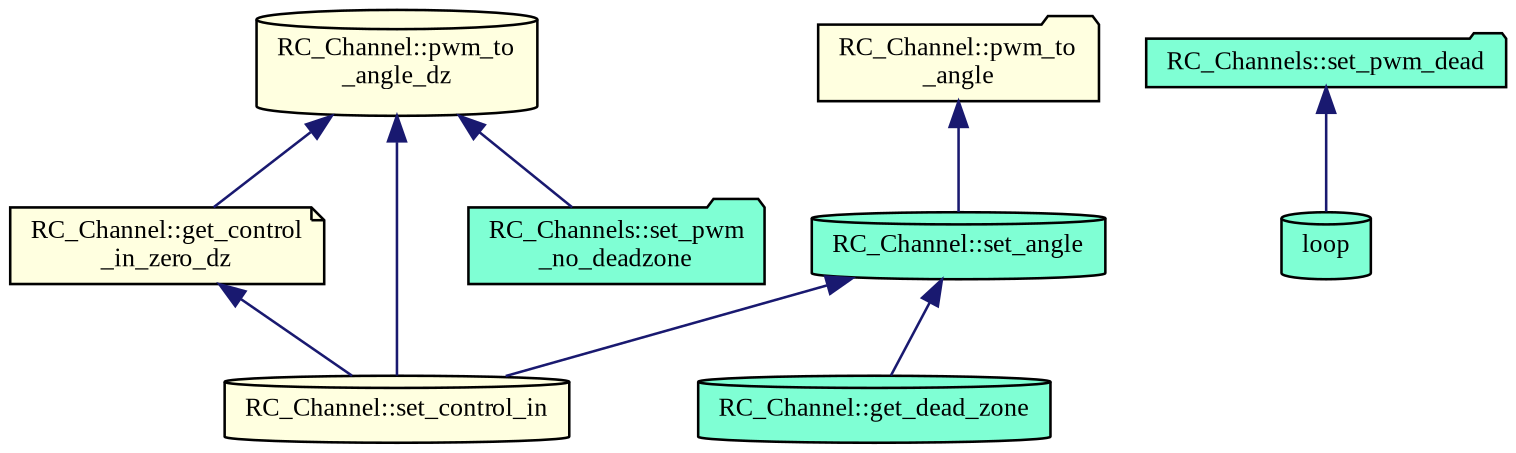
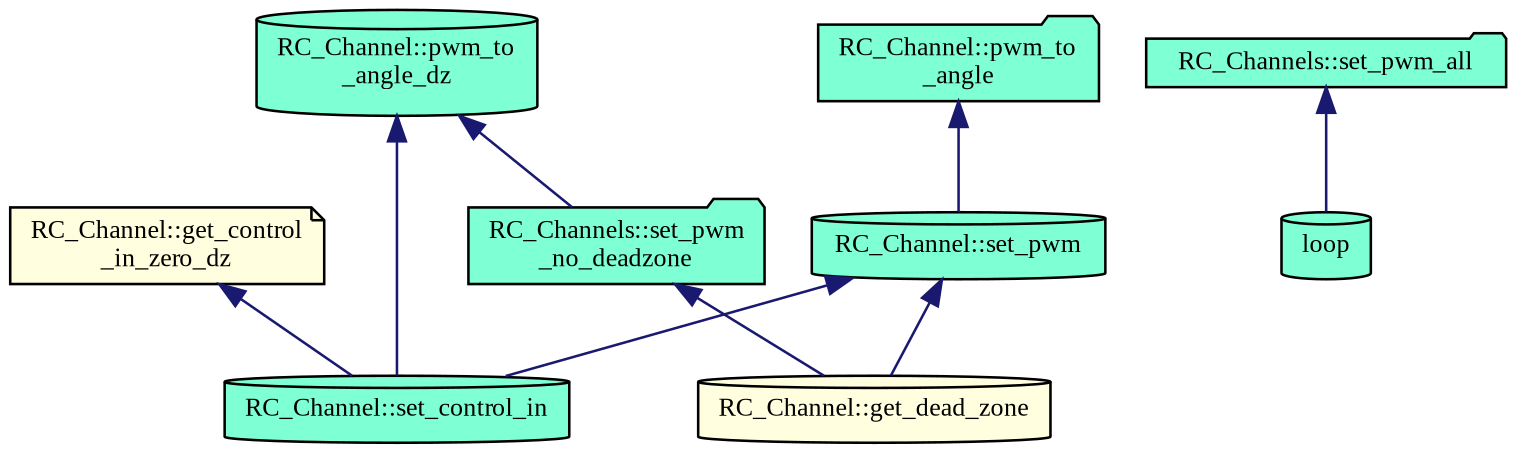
  digraph {
    fontname="Liberation Serif"
    rankdir=TB
    node [color=black fillcolor=aquamarine fontname="Liberation Serif" fontsize=10 shape=cylinder style=filled]
    edge [color=midnightblue dir=back fontname="Liberation Serif" fontsize=10 labelfontname=Helvetica labelfontsize=10 style=solid]
-   n1 [fillcolor=lightyellow fontcolor=black height=0.2 label="RC_Channel::pwm_to\l_angle_dz" width=0.4]
+   n1 [fontcolor=black height=0.2 label="RC_Channel::pwm_to\l_angle_dz" width=0.4]
    n2 [fillcolor=lightyellow height=0.2 label="RC_Channel::get_control\l_in_zero_dz" shape=note width=0.4]
    n3 [height=0.2 label="RC_Channels::set_pwm\l_no_deadzone" shape=folder width=0.4]
-   n4 [fillcolor=lightyellow height=0.2 label="RC_Channel::set_control_in" width=0.4]
-   n5 [fillcolor=lightyellow height=0.2 label="RC_Channel::pwm_to\l_angle" shape=folder width=0.4]
-   n6 [height=0.2 label="RC_Channel::set_angle" width=0.4]
-   n7 [height=0.2 label="RC_Channel::get_dead_zone" width=0.4]
-   n8 [height=0.2 label="RC_Channels::set_pwm_dead" shape=folder width=0.4]
+   n4 [height=0.2 label="RC_Channel::set_control_in" width=0.4]
+   n5 [height=0.2 label="RC_Channel::pwm_to\l_angle" shape=folder width=0.4]
+   n6 [height=0.2 label="RC_Channel::set_pwm" width=0.4]
+   n7 [fillcolor=lightyellow height=0.2 label="RC_Channel::get_dead_zone" width=0.4]
+   n8 [height=0.2 label="RC_Channels::set_pwm_all" shape=folder width=0.4]
    n9 [height=0.2 label=loop width=0.4]
-   n1 -> n2
    n1 -> n3
    n1 -> n4
    n2 -> n4
+   n3 -> n7
    n5 -> n6
    n6 -> n4
    n6 -> n7
    n8 -> n9
  }
